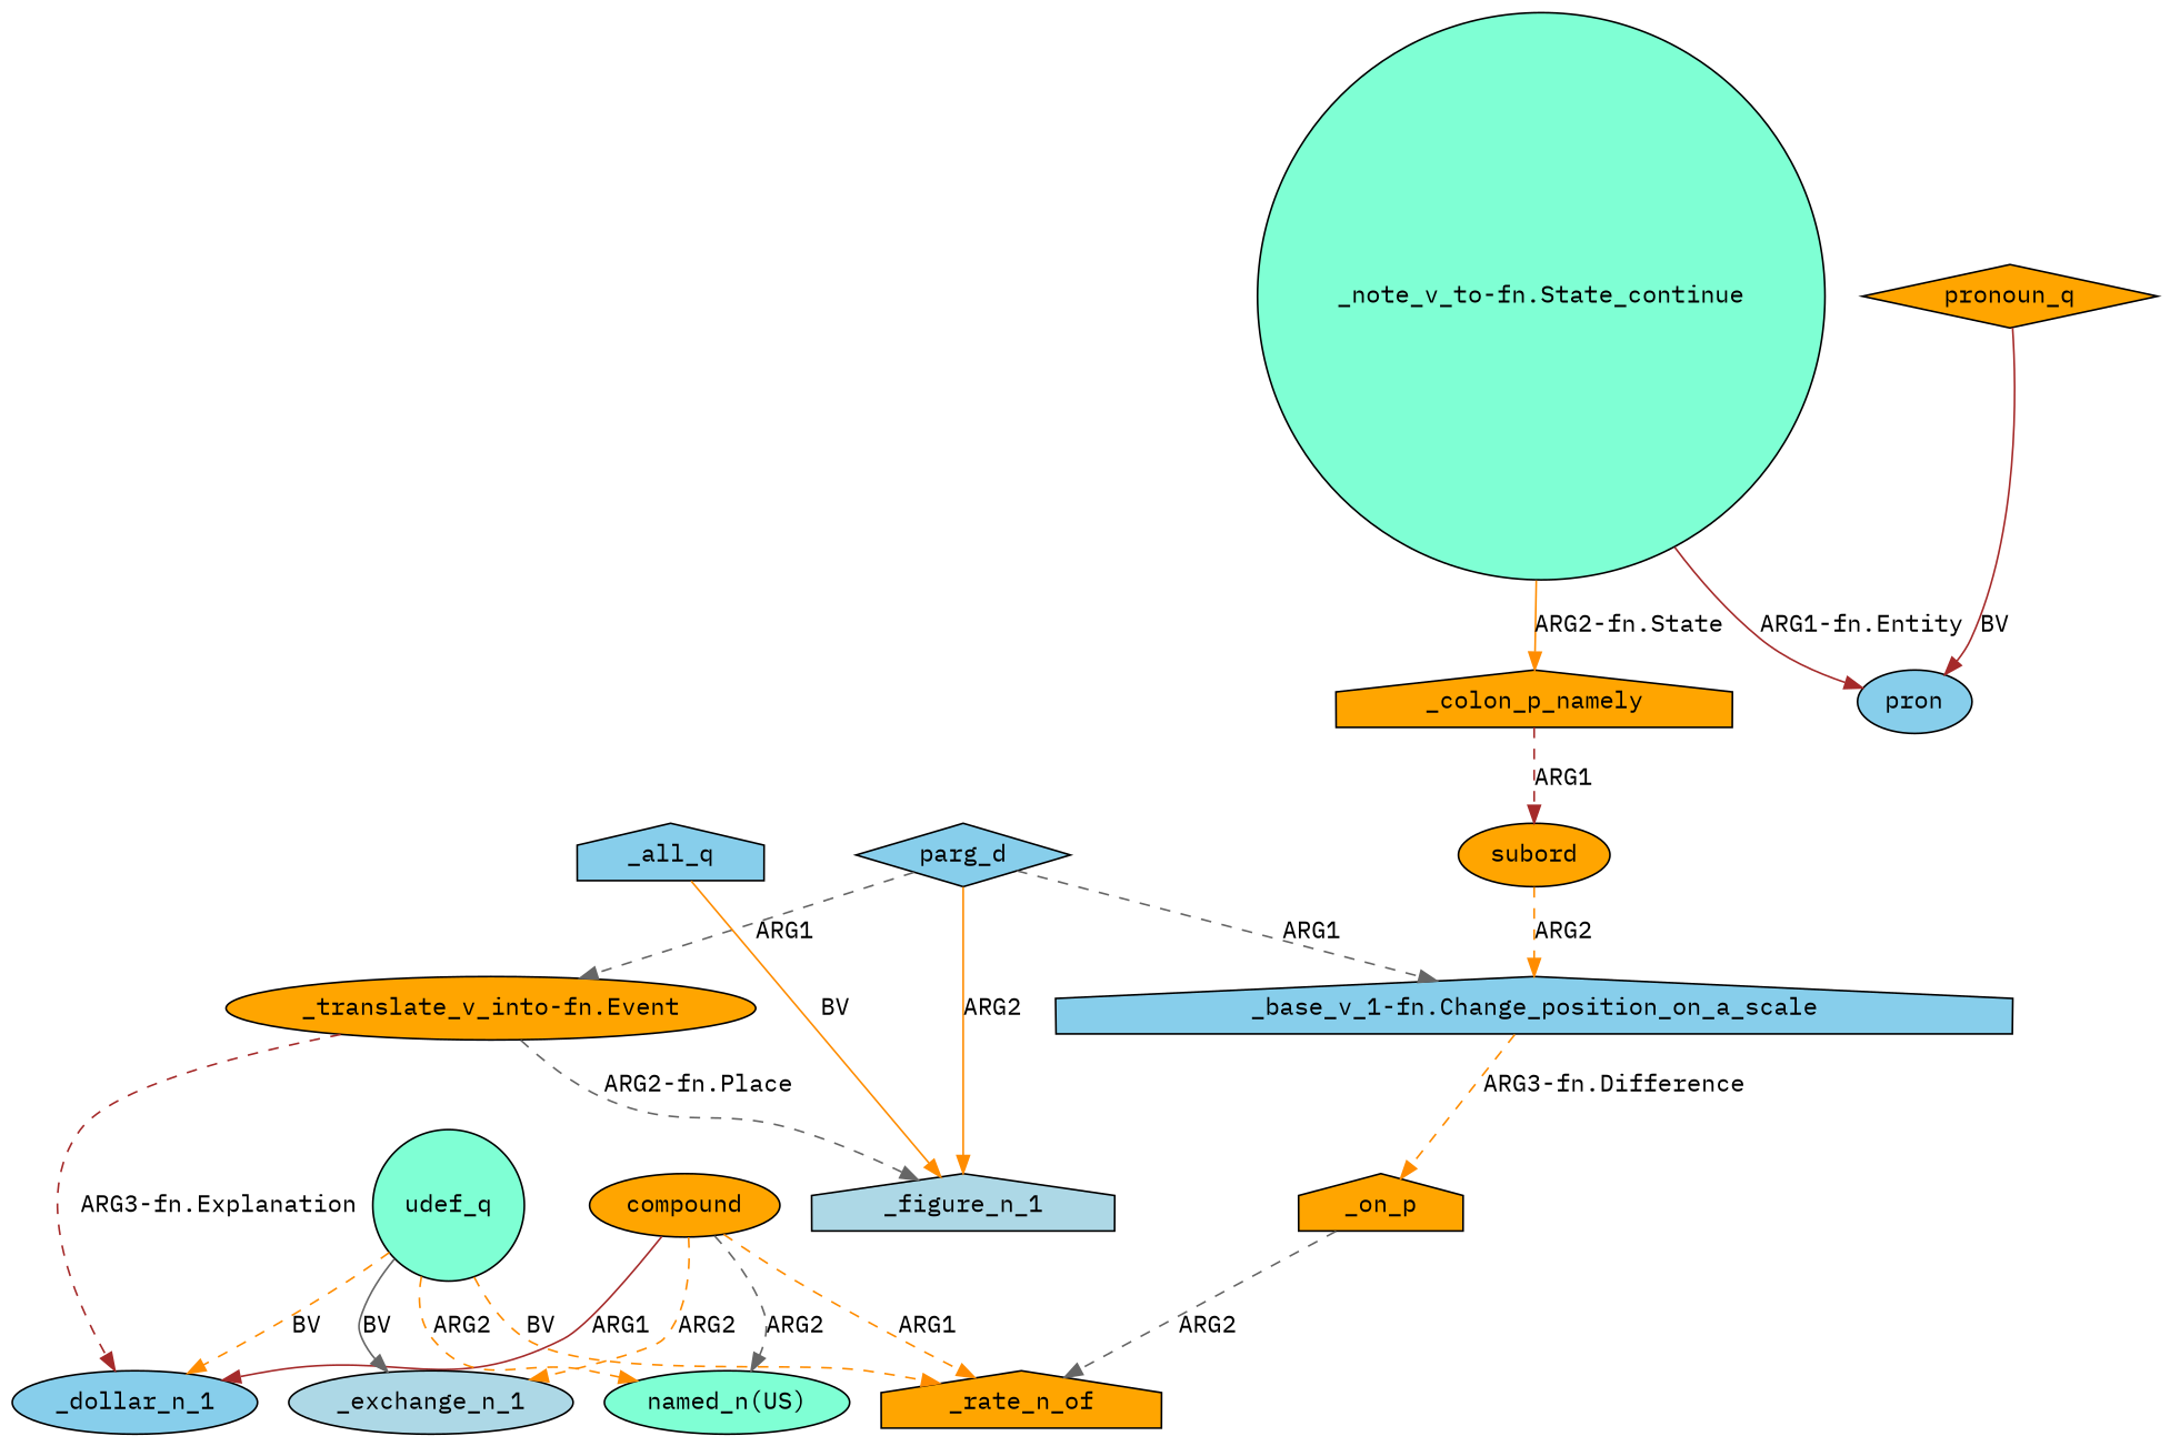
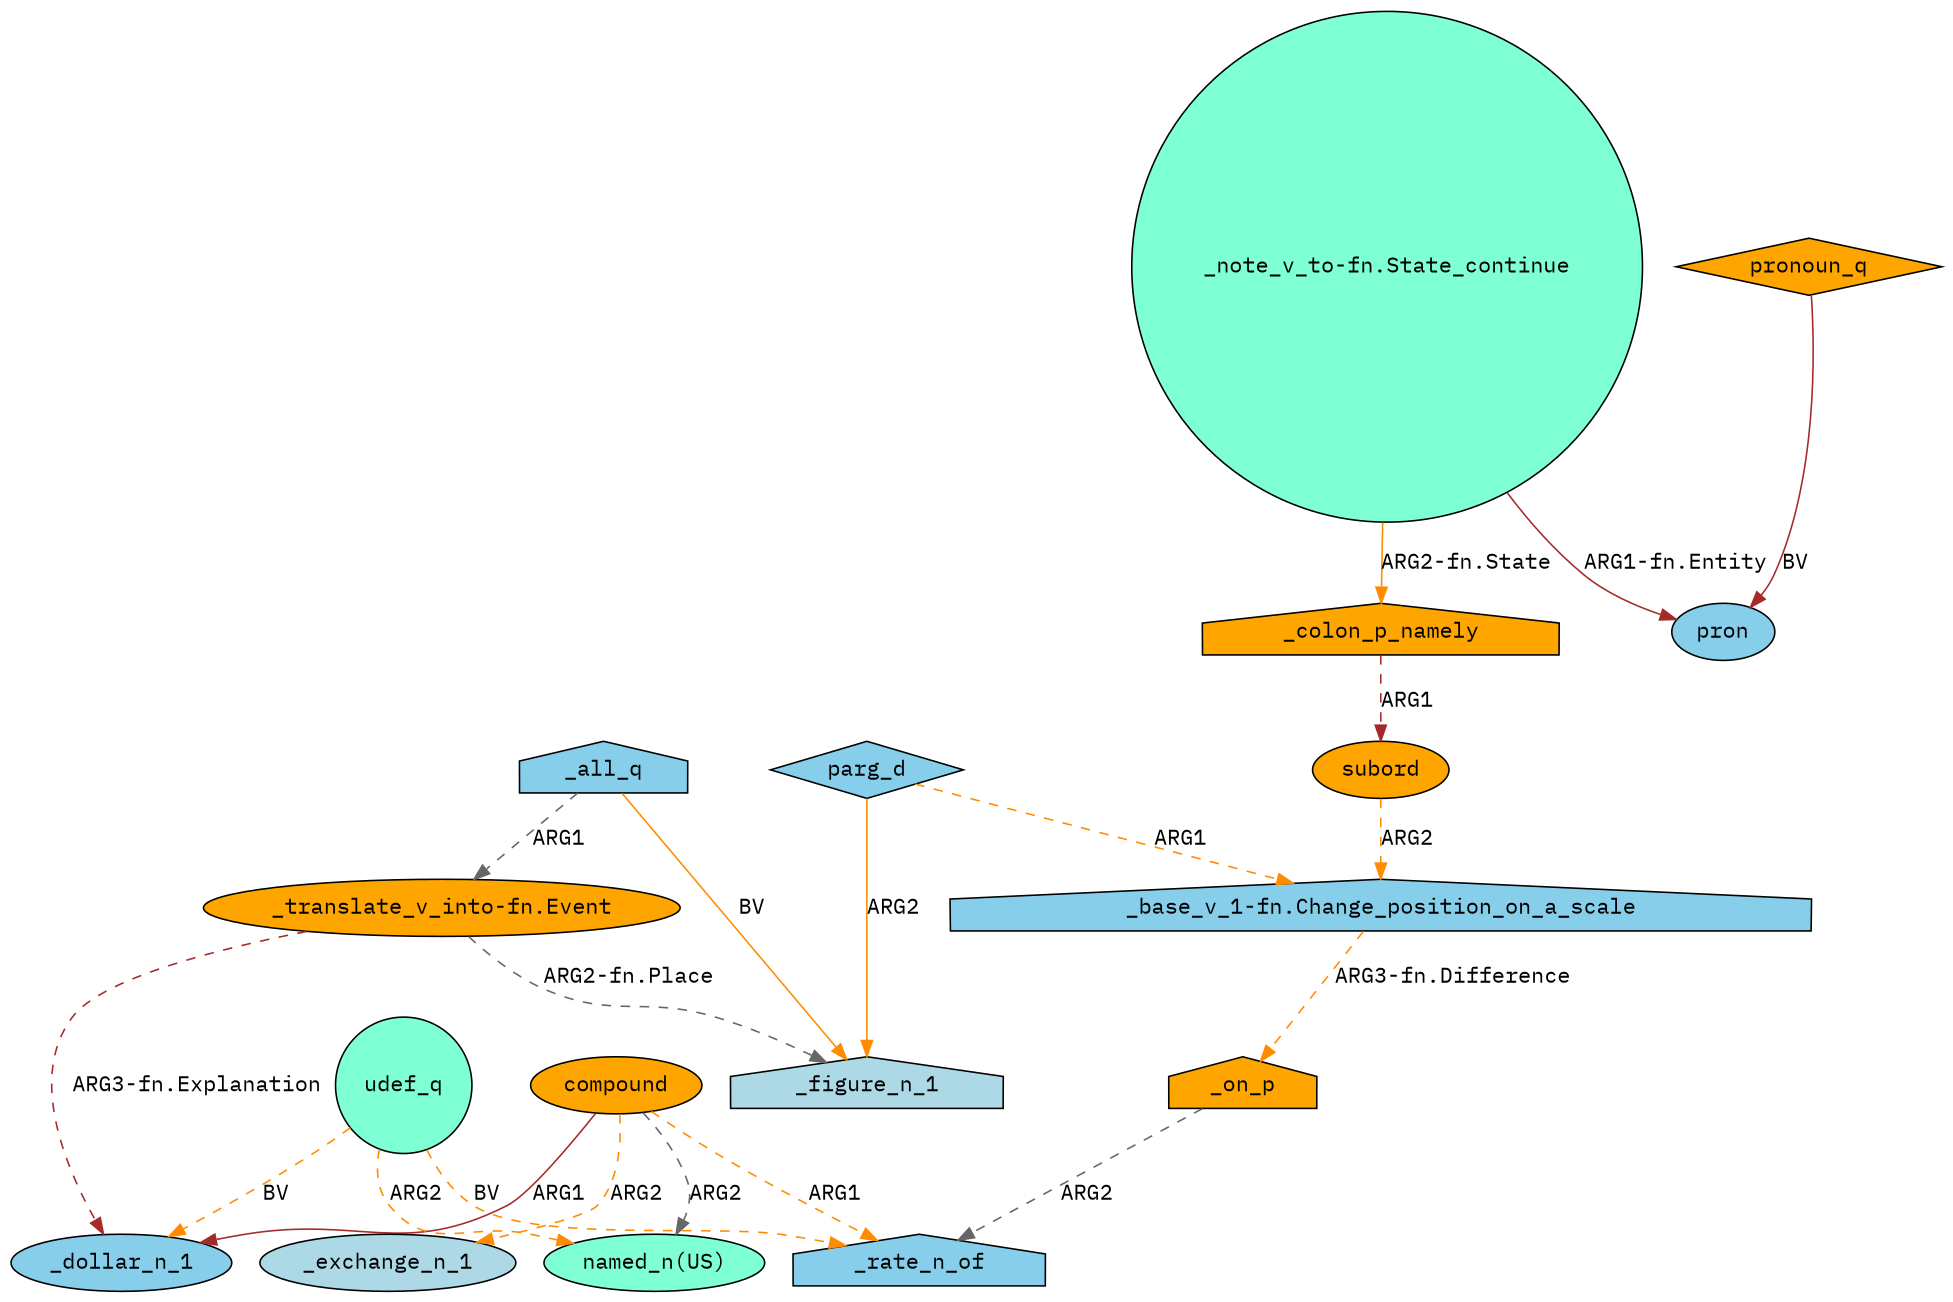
  digraph {
    fontname="IBM Plex Mono"
    node [fillcolor=skyblue fontname="IBM Plex Mono" shape=ellipse style=filled]
    edge [color=darkorange fontname="IBM Plex Mono" style=dashed]
    _dollar_n_1
    "_translate_v_into-fn.Event" [fillcolor=orange]
    _figure_n_1 [fillcolor=lightblue shape=house]
    parg_d [shape=diamond]
    "_base_v_1-fn.Change_position_on_a_scale" [shape=house]
    _on_p [fillcolor=orange shape=house]
-   _rate_n_of [fillcolor=orange shape=house]
+   _rate_n_of [shape=house]
    compound [fillcolor=orange]
    _exchange_n_1 [fillcolor=lightblue]
    "named_n(US)" [fillcolor=aquamarine]
    _colon_p_namely [fillcolor=orange shape=house]
    subord [fillcolor=orange]
    udef_q [fillcolor=aquamarine shape=circle]
    _all_q [shape=house]
    pronoun_q [fillcolor=orange shape=diamond]
    pron
    "_note_v_to-fn.State_continue" [fillcolor=aquamarine shape=circle]
    "_translate_v_into-fn.Event" -> _dollar_n_1 [color=brown label="ARG3-fn.Explanation"]
    "_translate_v_into-fn.Event" -> _figure_n_1 [color=gray40 label="ARG2-fn.Place"]
-   parg_d -> "_translate_v_into-fn.Event" [color=gray40 label=ARG1]
+   _all_q -> "_translate_v_into-fn.Event" [color=gray40 label=ARG1]
    parg_d -> _figure_n_1 [label=ARG2 style=solid]
-   parg_d -> "_base_v_1-fn.Change_position_on_a_scale" [color=gray40 label=ARG1]
+   parg_d -> "_base_v_1-fn.Change_position_on_a_scale" [label=ARG1]
    "_base_v_1-fn.Change_position_on_a_scale" -> _on_p [label="ARG3-fn.Difference"]
    _on_p -> _rate_n_of [color=gray40 label=ARG2]
    compound -> _dollar_n_1 [color=brown label=ARG1 style=solid]
    compound -> _rate_n_of [label=ARG1]
    compound -> _exchange_n_1 [label=ARG2]
    compound -> "named_n(US)" [color=gray40 label=ARG2]
    _colon_p_namely -> subord [color=brown label=ARG1]
    subord -> "_base_v_1-fn.Change_position_on_a_scale" [label=ARG2]
    udef_q -> _dollar_n_1 [label=BV]
    udef_q -> _rate_n_of [label=BV]
-   udef_q -> _exchange_n_1 [color=gray40 label=BV style=solid]
    udef_q -> "named_n(US)" [label=ARG2]
    _all_q -> _figure_n_1 [label=BV style=solid]
    pronoun_q -> pron [color=brown label=BV style=solid]
    "_note_v_to-fn.State_continue" -> _colon_p_namely [label="ARG2-fn.State" style=solid]
    "_note_v_to-fn.State_continue" -> pron [color=brown label="ARG1-fn.Entity" style=solid]
  }
